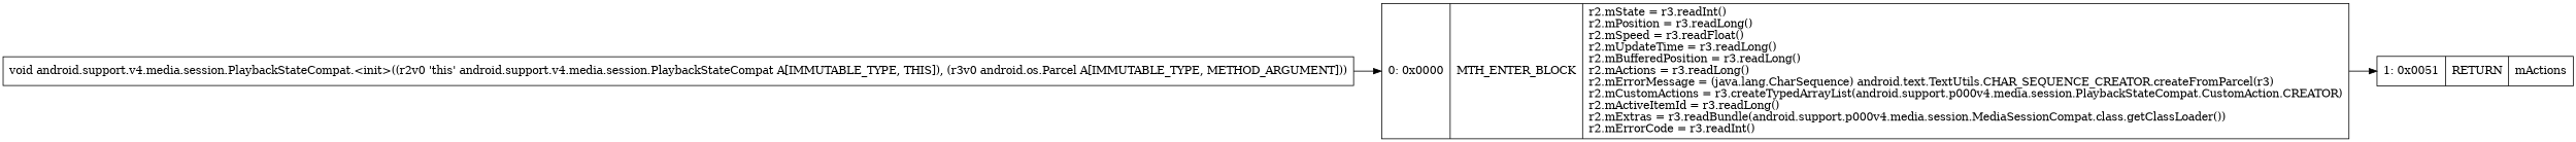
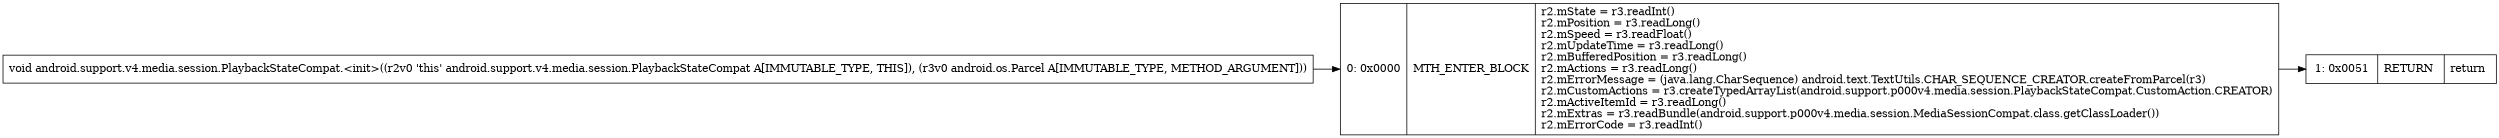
  digraph {
    rankdir=LR
    node [shape=record]
    n1 [label="{0\:\ 0x0000|MTH_ENTER_BLOCK\l|r2.mState = r3.readInt()\lr2.mPosition = r3.readLong()\lr2.mSpeed = r3.readFloat()\lr2.mUpdateTime = r3.readLong()\lr2.mBufferedPosition = r3.readLong()\lr2.mActions = r3.readLong()\lr2.mErrorMessage = (java.lang.CharSequence) android.text.TextUtils.CHAR_SEQUENCE_CREATOR.createFromParcel(r3)\lr2.mCustomActions = r3.createTypedArrayList(android.support.p000v4.media.session.PlaybackStateCompat.CustomAction.CREATOR)\lr2.mActiveItemId = r3.readLong()\lr2.mExtras = r3.readBundle(android.support.p000v4.media.session.MediaSessionCompat.class.getClassLoader())\lr2.mErrorCode = r3.readInt()\l}"]
-   n2 [label="{1\:\ 0x0051|RETURN\l|mActions\l}"]
+   n2 [label="{1\:\ 0x0051|RETURN\l|return\l}"]
    n3 [label="{void android.support.v4.media.session.PlaybackStateCompat.\<init\>((r2v0 'this' android.support.v4.media.session.PlaybackStateCompat A[IMMUTABLE_TYPE, THIS]), (r3v0 android.os.Parcel A[IMMUTABLE_TYPE, METHOD_ARGUMENT])) }"]
    n1 -> n2
    n3 -> n1
  }
